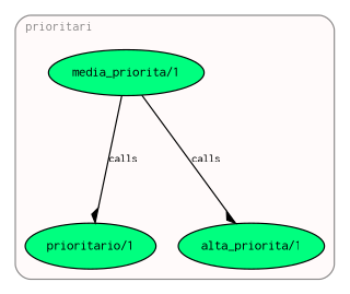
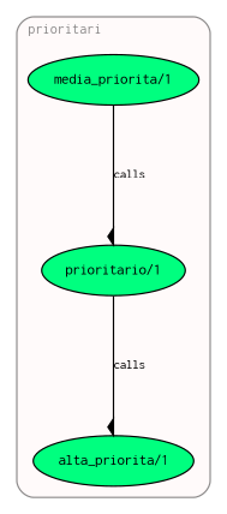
  digraph {
    clusterrank=local
    compound=true
    fontcolor=snow4
    fontname=Courier
    fontsize=10
    labeljust=l
    pack=true
    pencolor=snow4
    rankdir=TB
    ranksep=1.25
    splines=true
    node [fillcolor=springgreen fontname=Courier fontsize=9 shape=ellipse style=filled]
    edge [arrowhead=rdiamond fontname=Courier fontsize=9]
    n1 [label=<<FONT POINT-SIZE="11"><![CDATA[prioritario/1]]></FONT>>]
    n2 [label=<<FONT POINT-SIZE="11"><![CDATA[alta_priorita/1]]></FONT>>]
    n3 [label=<<FONT POINT-SIZE="11"><![CDATA[media_priorita/1]]></FONT>>]
    subgraph cluster_1 {
      bgcolor=snow
      label=prioritari
      style=rounded
      n1
      n2
      n3
      subgraph cluster_2 {
        bgcolor=white
        label="(external predicates)"
        style=rounded
      }
    }
-   n3 -> n2 [label=<<![CDATA[calls]]><BR/>>]
+   n1 -> n2 [label=<<![CDATA[calls]]><BR/>>]
    n3 -> n1 [label=<<![CDATA[calls]]><BR/>>]
  }
